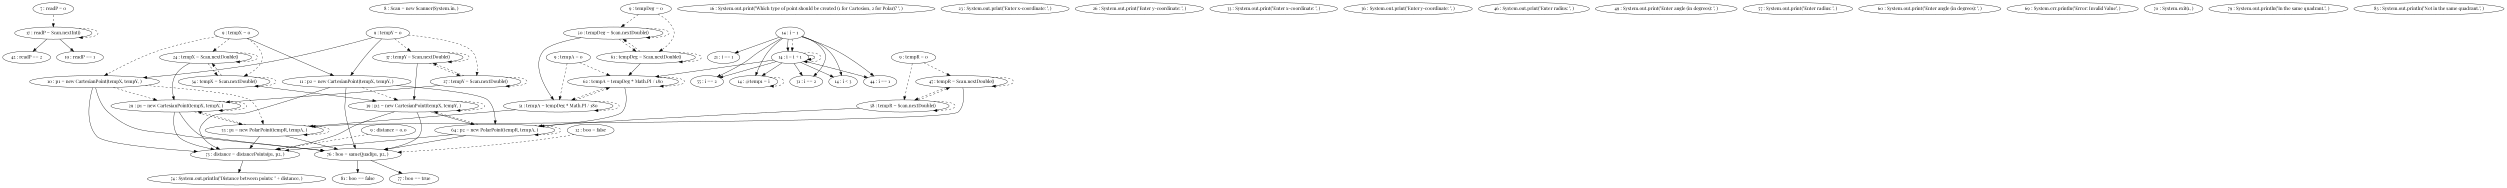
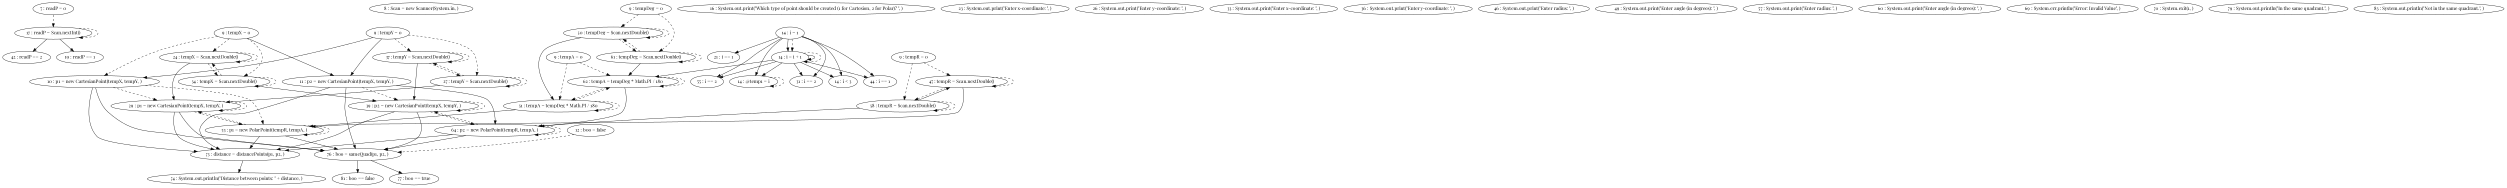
  digraph {
    fontname="Playfair Display"
    node [fontname="Playfair Display"]
    edge [fontname="Playfair Display" style=dashed]
    "7 : readP = 0"
    "17 : readP = Scan.nextInt()"
    "42 : readP == 2"
    "19 : readP == 1"
    "8 : Scan = new Scanner(System.in, )"
    "9 : tempX = 0"
    "10 : p1 = new CartesianPoint(tempX, tempY, )"
    "11 : p2 = new CartesianPoint(tempX, tempY, )"
    "24 : tempX = Scan.nextDouble()"
    "34 : tempX = Scan.nextDouble()"
    "73 : distance = distancePoints(p1, p2, )"
    "76 : boo = sameQuad(p1, p2, )"
    "29 : p1 = new CartesianPoint(tempX, tempY, )"
    "53 : p1 = new PolarPoint(tempR, tempA, )"
    "39 : p2 = new CartesianPoint(tempX, tempY, )"
    "64 : p2 = new PolarPoint(tempR, tempA, )"
    "74 : System.out.println(\"Distance between points: \" + distance, )"
    "77 : boo == true"
    "81 : boo == false"
    "9 : tempY = 0"
    "27 : tempY = Scan.nextDouble()"
    "37 : tempY = Scan.nextDouble()"
    "9 : tempR = 0"
    "58 : tempR = Scan.nextDouble()"
    "47 : tempR = Scan.nextDouble()"
    "9 : tempDeg = 0"
    "50 : tempDeg = Scan.nextDouble()"
    "61 : tempDeg = Scan.nextDouble()"
    "51 : tempA = tempDeg * Math.PI / 180"
    "62 : tempA = tempDeg * Math.PI / 180"
    "9 : tempA = 0"
-   "9 : distance = 0.0"
    "12 : boo = false"
    "14 : i = 1"
    "14 : i = i + 1"
    "14 : @temp1 = i"
    "31 : i == 2"
    "14 : i < 3"
    "44 : i == 1"
    "21 : i == 1"
    "55 : i == 2"
    "16 : System.out.print(\"Which type of point should be created (1 for Cartesion, 2 for Polar)? \", )"
    "23 : System.out.print(\"Enter x-coordinate: \", )"
    "26 : System.out.print(\"Enter y-coordinate: \", )"
    "33 : System.out.print(\"Enter x-coordinate: \", )"
    "36 : System.out.print(\"Enter y-coordinate: \", )"
    "46 : System.out.print(\"Enter radius: \", )"
    "49 : System.out.print(\"Enter angle (in degrees): \", )"
    "57 : System.out.print(\"Enter radius: \", )"
    "60 : System.out.print(\"Enter angle (in degrees): \", )"
    "69 : System.err.println(\"Error: Invalid Value\", )"
    "70 : System.exit(1, )"
    "79 : System.out.println(\"In the same quadrant.\", )"
    "83 : System.out.println(\"Not in the same quadrant.\", )"
    "7 : readP = 0" -> "17 : readP = Scan.nextInt()"
    "17 : readP = Scan.nextInt()" -> "17 : readP = Scan.nextInt()"
    "17 : readP = Scan.nextInt()" -> "42 : readP == 2" [style=""]
    "17 : readP = Scan.nextInt()" -> "19 : readP == 1" [style=""]
    "9 : tempX = 0" -> "10 : p1 = new CartesianPoint(tempX, tempY, )"
    "9 : tempX = 0" -> "11 : p2 = new CartesianPoint(tempX, tempY, )" [style=""]
    "9 : tempX = 0" -> "24 : tempX = Scan.nextDouble()"
    "9 : tempX = 0" -> "34 : tempX = Scan.nextDouble()"
    "10 : p1 = new CartesianPoint(tempX, tempY, )" -> "73 : distance = distancePoints(p1, p2, )" [style=""]
    "10 : p1 = new CartesianPoint(tempX, tempY, )" -> "76 : boo = sameQuad(p1, p2, )" [style=""]
    "10 : p1 = new CartesianPoint(tempX, tempY, )" -> "29 : p1 = new CartesianPoint(tempX, tempY, )"
    "10 : p1 = new CartesianPoint(tempX, tempY, )" -> "53 : p1 = new PolarPoint(tempR, tempA, )"
    "11 : p2 = new CartesianPoint(tempX, tempY, )" -> "73 : distance = distancePoints(p1, p2, )" [style=""]
    "11 : p2 = new CartesianPoint(tempX, tempY, )" -> "76 : boo = sameQuad(p1, p2, )" [style=""]
    "11 : p2 = new CartesianPoint(tempX, tempY, )" -> "39 : p2 = new CartesianPoint(tempX, tempY, )"
    "11 : p2 = new CartesianPoint(tempX, tempY, )" -> "64 : p2 = new PolarPoint(tempR, tempA, )" [style=solid]
    "24 : tempX = Scan.nextDouble()" -> "24 : tempX = Scan.nextDouble()"
    "24 : tempX = Scan.nextDouble()" -> "34 : tempX = Scan.nextDouble()"
    "24 : tempX = Scan.nextDouble()" -> "29 : p1 = new CartesianPoint(tempX, tempY, )" [style=""]
    "34 : tempX = Scan.nextDouble()" -> "24 : tempX = Scan.nextDouble()"
    "34 : tempX = Scan.nextDouble()" -> "34 : tempX = Scan.nextDouble()"
    "34 : tempX = Scan.nextDouble()" -> "39 : p2 = new CartesianPoint(tempX, tempY, )" [style=""]
    "73 : distance = distancePoints(p1, p2, )" -> "74 : System.out.println(\"Distance between points: \" + distance, )" [style=""]
    "76 : boo = sameQuad(p1, p2, )" -> "77 : boo == true" [style=""]
    "76 : boo = sameQuad(p1, p2, )" -> "81 : boo == false" [style=""]
    "29 : p1 = new CartesianPoint(tempX, tempY, )" -> "73 : distance = distancePoints(p1, p2, )" [style=""]
    "29 : p1 = new CartesianPoint(tempX, tempY, )" -> "76 : boo = sameQuad(p1, p2, )" [style=""]
    "29 : p1 = new CartesianPoint(tempX, tempY, )" -> "29 : p1 = new CartesianPoint(tempX, tempY, )"
    "29 : p1 = new CartesianPoint(tempX, tempY, )" -> "53 : p1 = new PolarPoint(tempR, tempA, )"
    "53 : p1 = new PolarPoint(tempR, tempA, )" -> "73 : distance = distancePoints(p1, p2, )" [style=""]
    "53 : p1 = new PolarPoint(tempR, tempA, )" -> "76 : boo = sameQuad(p1, p2, )" [style=""]
    "53 : p1 = new PolarPoint(tempR, tempA, )" -> "29 : p1 = new CartesianPoint(tempX, tempY, )"
    "53 : p1 = new PolarPoint(tempR, tempA, )" -> "53 : p1 = new PolarPoint(tempR, tempA, )"
    "39 : p2 = new CartesianPoint(tempX, tempY, )" -> "73 : distance = distancePoints(p1, p2, )" [style=""]
    "39 : p2 = new CartesianPoint(tempX, tempY, )" -> "76 : boo = sameQuad(p1, p2, )" [style=""]
    "39 : p2 = new CartesianPoint(tempX, tempY, )" -> "39 : p2 = new CartesianPoint(tempX, tempY, )"
-   "39 : p2 = new CartesianPoint(tempX, tempY, )" -> "64 : p2 = new PolarPoint(tempR, tempA, )" [style=solid]
+   "39 : p2 = new CartesianPoint(tempX, tempY, )" -> "64 : p2 = new PolarPoint(tempR, tempA, )"
    "64 : p2 = new PolarPoint(tempR, tempA, )" -> "73 : distance = distancePoints(p1, p2, )" [style=""]
    "64 : p2 = new PolarPoint(tempR, tempA, )" -> "76 : boo = sameQuad(p1, p2, )" [style=""]
    "64 : p2 = new PolarPoint(tempR, tempA, )" -> "39 : p2 = new CartesianPoint(tempX, tempY, )"
    "64 : p2 = new PolarPoint(tempR, tempA, )" -> "64 : p2 = new PolarPoint(tempR, tempA, )"
    "9 : tempY = 0" -> "10 : p1 = new CartesianPoint(tempX, tempY, )" [style=""]
    "9 : tempY = 0" -> "11 : p2 = new CartesianPoint(tempX, tempY, )" [style=""]
    "9 : tempY = 0" -> "27 : tempY = Scan.nextDouble()"
    "9 : tempY = 0" -> "37 : tempY = Scan.nextDouble()"
    "27 : tempY = Scan.nextDouble()" -> "29 : p1 = new CartesianPoint(tempX, tempY, )" [style=""]
    "27 : tempY = Scan.nextDouble()" -> "27 : tempY = Scan.nextDouble()"
    "27 : tempY = Scan.nextDouble()" -> "37 : tempY = Scan.nextDouble()"
    "37 : tempY = Scan.nextDouble()" -> "39 : p2 = new CartesianPoint(tempX, tempY, )" [style=""]
    "37 : tempY = Scan.nextDouble()" -> "27 : tempY = Scan.nextDouble()"
    "37 : tempY = Scan.nextDouble()" -> "37 : tempY = Scan.nextDouble()"
    "9 : tempR = 0" -> "58 : tempR = Scan.nextDouble()"
    "9 : tempR = 0" -> "47 : tempR = Scan.nextDouble()"
    "58 : tempR = Scan.nextDouble()" -> "64 : p2 = new PolarPoint(tempR, tempA, )" [style=""]
    "58 : tempR = Scan.nextDouble()" -> "58 : tempR = Scan.nextDouble()"
-   "58 : tempR = Scan.nextDouble()" -> "47 : tempR = Scan.nextDouble()"
+   "58 : tempR = Scan.nextDouble()" -> "47 : tempR = Scan.nextDouble()" [style=solid]
    "47 : tempR = Scan.nextDouble()" -> "53 : p1 = new PolarPoint(tempR, tempA, )" [style=""]
    "47 : tempR = Scan.nextDouble()" -> "58 : tempR = Scan.nextDouble()"
    "47 : tempR = Scan.nextDouble()" -> "47 : tempR = Scan.nextDouble()"
    "9 : tempDeg = 0" -> "50 : tempDeg = Scan.nextDouble()"
    "9 : tempDeg = 0" -> "61 : tempDeg = Scan.nextDouble()"
    "50 : tempDeg = Scan.nextDouble()" -> "50 : tempDeg = Scan.nextDouble()"
    "50 : tempDeg = Scan.nextDouble()" -> "61 : tempDeg = Scan.nextDouble()"
    "50 : tempDeg = Scan.nextDouble()" -> "51 : tempA = tempDeg * Math.PI / 180" [style=""]
    "61 : tempDeg = Scan.nextDouble()" -> "50 : tempDeg = Scan.nextDouble()"
    "61 : tempDeg = Scan.nextDouble()" -> "61 : tempDeg = Scan.nextDouble()"
    "61 : tempDeg = Scan.nextDouble()" -> "62 : tempA = tempDeg * Math.PI / 180" [style=""]
    "51 : tempA = tempDeg * Math.PI / 180" -> "53 : p1 = new PolarPoint(tempR, tempA, )" [style=""]
    "51 : tempA = tempDeg * Math.PI / 180" -> "51 : tempA = tempDeg * Math.PI / 180"
    "51 : tempA = tempDeg * Math.PI / 180" -> "62 : tempA = tempDeg * Math.PI / 180"
    "62 : tempA = tempDeg * Math.PI / 180" -> "64 : p2 = new PolarPoint(tempR, tempA, )" [style=""]
    "62 : tempA = tempDeg * Math.PI / 180" -> "51 : tempA = tempDeg * Math.PI / 180"
    "62 : tempA = tempDeg * Math.PI / 180" -> "62 : tempA = tempDeg * Math.PI / 180"
    "9 : tempA = 0" -> "51 : tempA = tempDeg * Math.PI / 180"
    "9 : tempA = 0" -> "62 : tempA = tempDeg * Math.PI / 180"
-   "9 : distance = 0.0" -> "73 : distance = distancePoints(p1, p2, )"
    "12 : boo = false" -> "76 : boo = sameQuad(p1, p2, )"
    "14 : i = 1" -> "14 : i = i + 1" [style=""]
    "14 : i = 1" -> "14 : i = i + 1"
    "14 : i = 1" -> "14 : @temp1 = i" [style=""]
    "14 : i = 1" -> "31 : i == 2" [style=""]
    "14 : i = 1" -> "14 : i < 3" [style=""]
    "14 : i = 1" -> "44 : i == 1" [style=""]
    "14 : i = 1" -> "21 : i == 1" [style=""]
    "14 : i = 1" -> "55 : i == 2" [style=""]
    "14 : i = i + 1" -> "62 : tempA = tempDeg * Math.PI / 180" [style=""]
    "14 : i = i + 1" -> "14 : i = i + 1" [style=""]
    "14 : i = i + 1" -> "14 : i = i + 1"
    "14 : i = i + 1" -> "14 : @temp1 = i" [style=""]
    "14 : i = i + 1" -> "31 : i == 2" [style=""]
    "14 : i = i + 1" -> "14 : i < 3" [style=""]
    "14 : i = i + 1" -> "44 : i == 1" [style=""]
    "14 : i = i + 1" -> "55 : i == 2" [style=""]
    "14 : @temp1 = i" -> "14 : @temp1 = i"
  }
